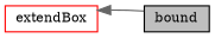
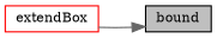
  digraph {
    rankdir=RL
    fontname="DejaVu Serif"
    node [fontname="DejaVu Serif" fontsize=10 shape=record style=filled]
    n1 [color=black fillcolor=grey75 fontcolor=black height=0.2 label=bound width=0.4]
    n2 [color=red fillcolor=white height=0.2 label=extendBox width=0.4]
-   n2 -> n1 [color=gray40 dir=back fontname="DejaVu Serif" fontsize=10 labelfontname=Helvetica labelfontsize=10 style=solid]
+   n1 -> n2 [color=gray40 dir=back fontname="DejaVu Serif" fontsize=10 labelfontname=Helvetica labelfontsize=10 style=solid]
  }
